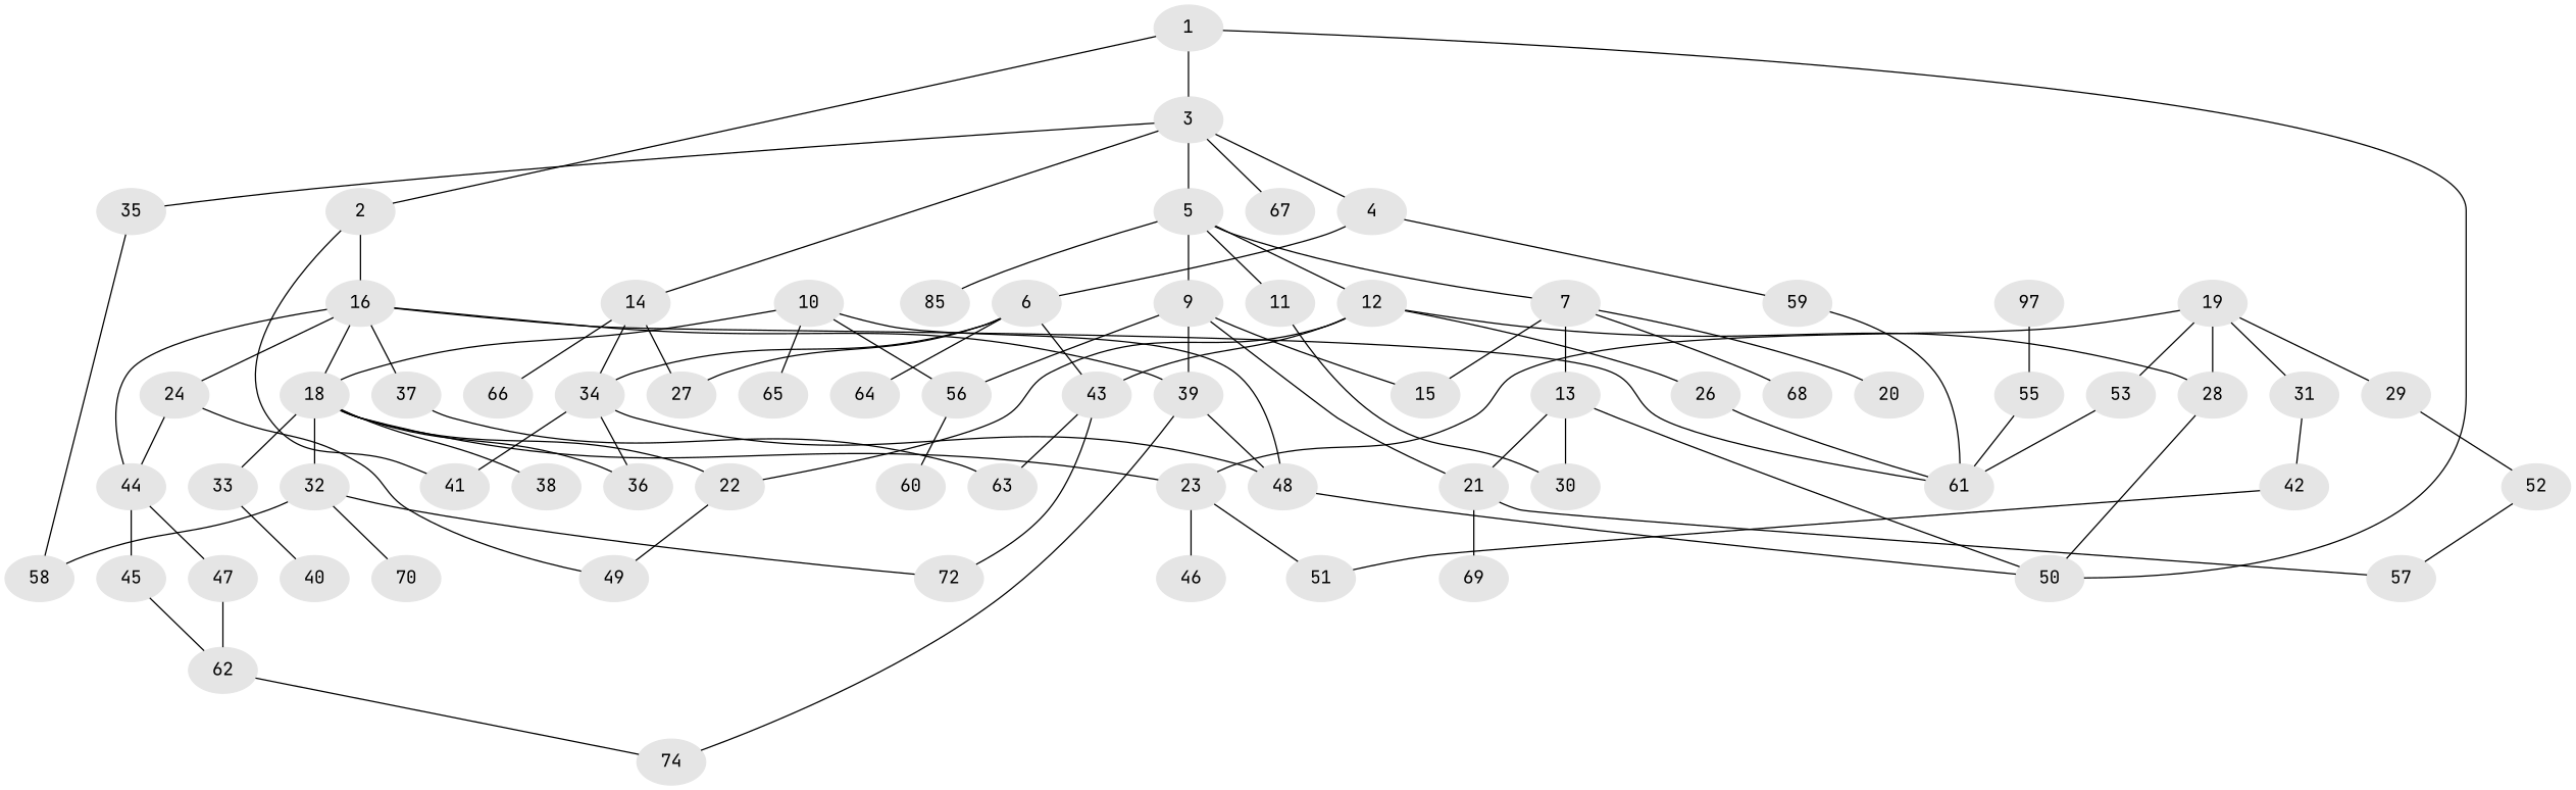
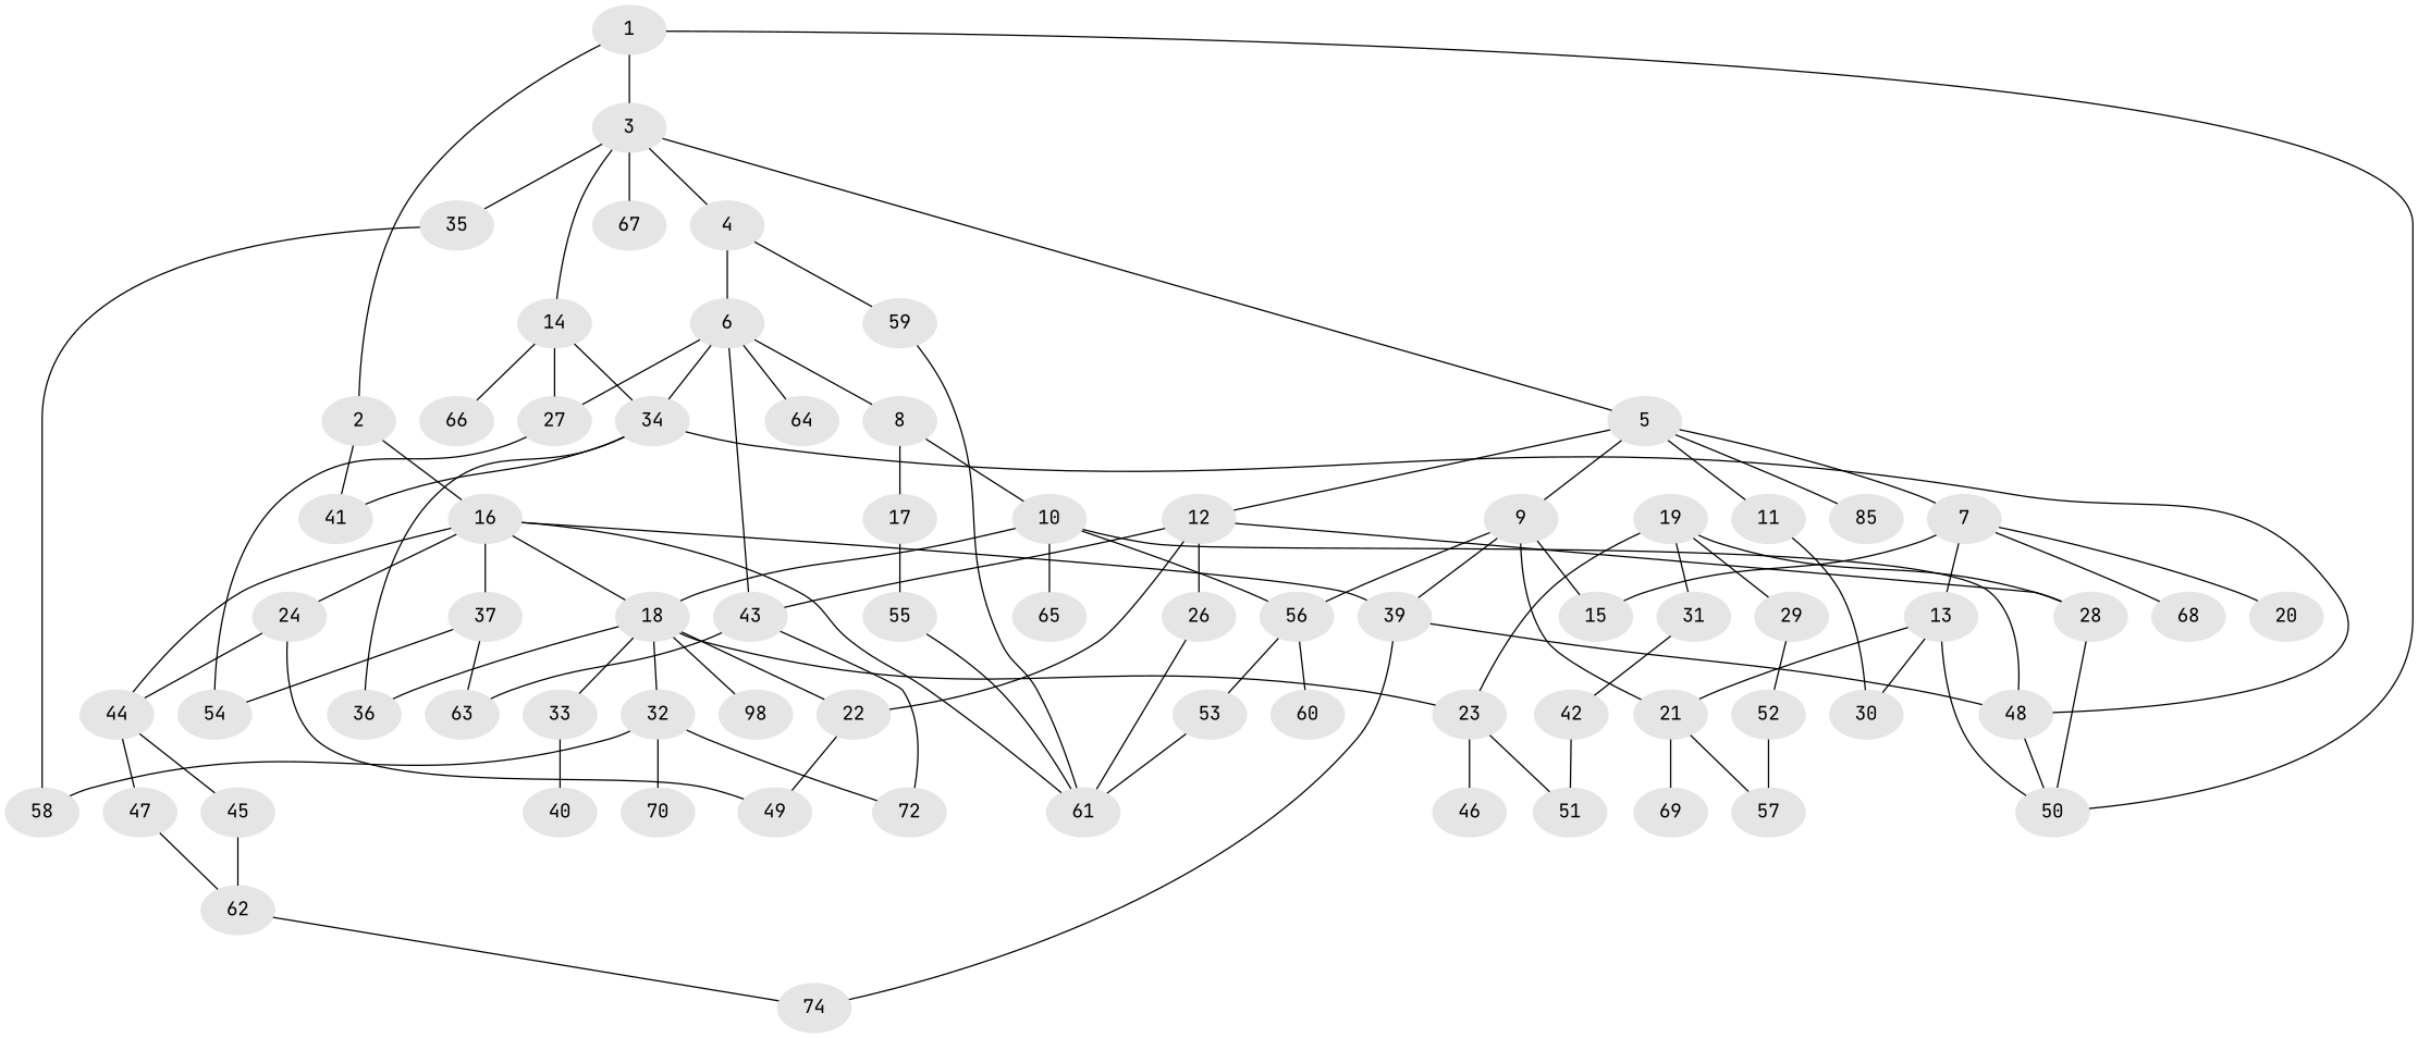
  graph {
    fontname="JetBrains Mono"
    node [color=gray90 fontname="JetBrains Mono" style=filled]
    edge [fontname="JetBrains Mono"]
    1
    2
    3
    50
    16
    41
    4
    5
    14
    35
    67
    37
    39
    18
    24
    44
    61
    6
    59
    7
    9
    11
    12
    n24 [label=85]
    27
    34
    66
    58
+   8
    43
    64
    13
    15
    20
    68
    21
    56
    30
    22
    26
    28
    10
-   17 [label=97]
+   17
+   54
    48
    36
    72
    63
    65
    55
    19
    23
    29
    31
    53
    57
    69
    n58 [label=74]
    60
    32
    33
-   38
+   38 [label=98]
    49
    45
    47
    46
    51
    70
    40
    52
    42
    62
    1 -- 2
    1 -- 3
    1 -- 50
    2 -- 16
    2 -- 41
    3 -- 4
    3 -- 5
    3 -- 14
    3 -- 35
    3 -- 67
    16 -- 37
    16 -- 39
    16 -- 18
    16 -- 24
    16 -- 44
    16 -- 61
    4 -- 6
    4 -- 59
    5 -- 7
    5 -- 9
    5 -- 11
    5 -- 12
    5 -- n24
    14 -- 27
    14 -- 34
    14 -- 66
    35 -- 58
+   37 -- 54
    37 -- 63
    39 -- 48
    39 -- n58
    18 -- 22
    18 -- 36
    18 -- 23
    18 -- 32
    18 -- 33
    18 -- 38
    24 -- 44
    24 -- 49
    44 -- 45
    44 -- 47
    6 -- 27
    6 -- 34
+   6 -- 8
    6 -- 43
    6 -- 64
    59 -- 61
    7 -- 13
    7 -- 15
    7 -- 20
    7 -- 68
    9 -- 39
    9 -- 15
    9 -- 21
    9 -- 56
    11 -- 30
    12 -- 43
    12 -- 22
    12 -- 26
    12 -- 28
+   27 -- 54
    34 -- 41
    34 -- 48
    34 -- 36
+   8 -- 10
+   8 -- 17
    43 -- 72
    43 -- 63
    13 -- 50
    13 -- 21
    13 -- 30
    21 -- 57
    21 -- 69
    56 -- 60
    22 -- 49
    26 -- 61
    28 -- 50
    10 -- 18
    10 -- 56
    10 -- 48
    10 -- 65
    17 -- 55
    48 -- 50
    55 -- 61
    19 -- 28
    19 -- 23
    19 -- 29
    19 -- 31
-   19 -- 53
+   56 -- 53
    23 -- 46
    23 -- 51
    29 -- 52
    31 -- 42
    53 -- 61
    32 -- 58
    32 -- 72
    32 -- 70
    33 -- 40
    45 -- 62
    47 -- 62
    52 -- 57
    42 -- 51
    62 -- n58
  }
